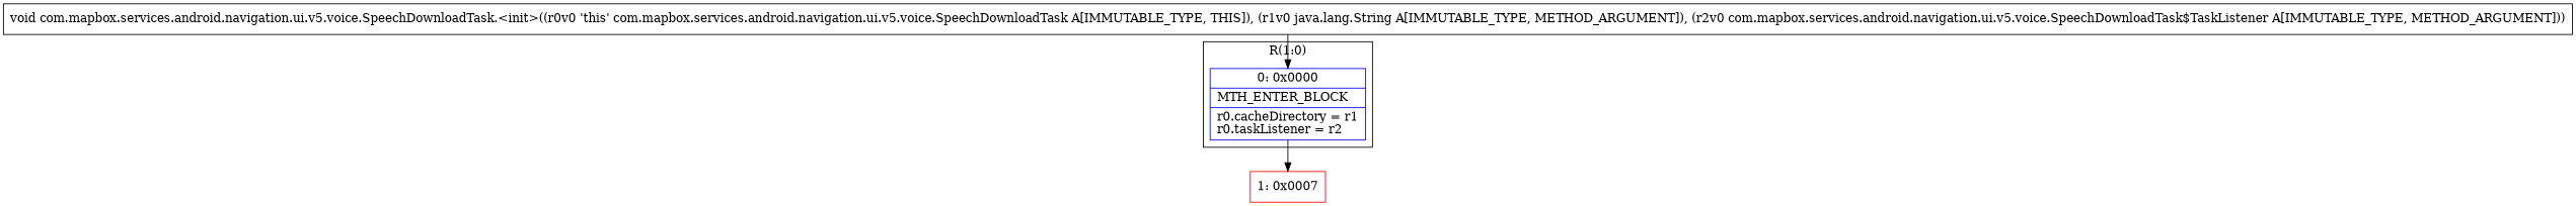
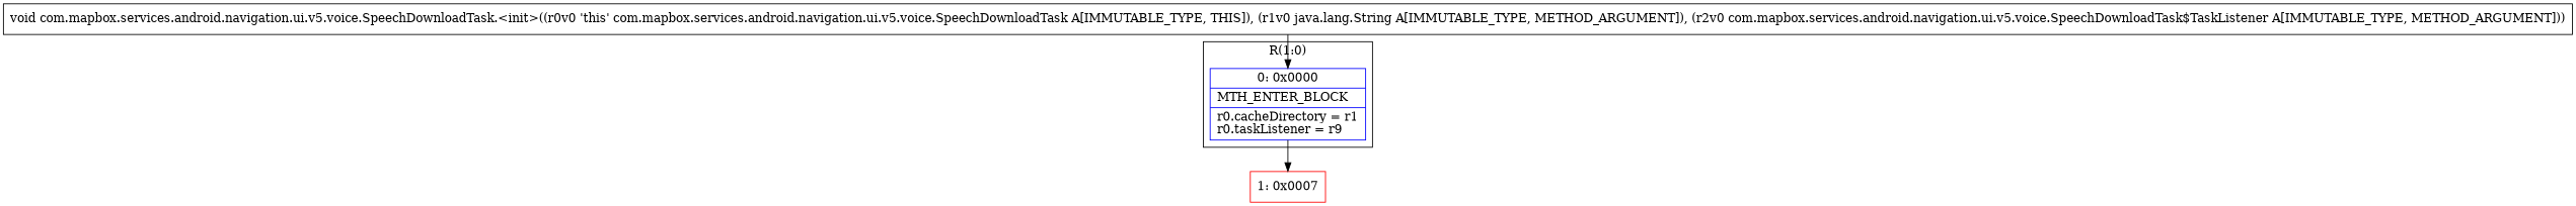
  digraph {
    node [shape=record]
-   n1 [color=blue label="{0\:\ 0x0000|MTH_ENTER_BLOCK\l|r0.cacheDirectory = r1\lr0.taskListener = r2\l}"]
+   n1 [color=blue label="{0\:\ 0x0000|MTH_ENTER_BLOCK\l|r0.cacheDirectory = r1\lr0.taskListener = r9\l}"]
    n2 [color=red label="{1\:\ 0x0007}"]
    n3 [label="{void com.mapbox.services.android.navigation.ui.v5.voice.SpeechDownloadTask.\<init\>((r0v0 'this' com.mapbox.services.android.navigation.ui.v5.voice.SpeechDownloadTask A[IMMUTABLE_TYPE, THIS]), (r1v0 java.lang.String A[IMMUTABLE_TYPE, METHOD_ARGUMENT]), (r2v0 com.mapbox.services.android.navigation.ui.v5.voice.SpeechDownloadTask$TaskListener A[IMMUTABLE_TYPE, METHOD_ARGUMENT])) }"]
    subgraph cluster_1 {
      label="R(1:0)"
      n1
    }
    n1 -> n2
    n3 -> n1
  }
